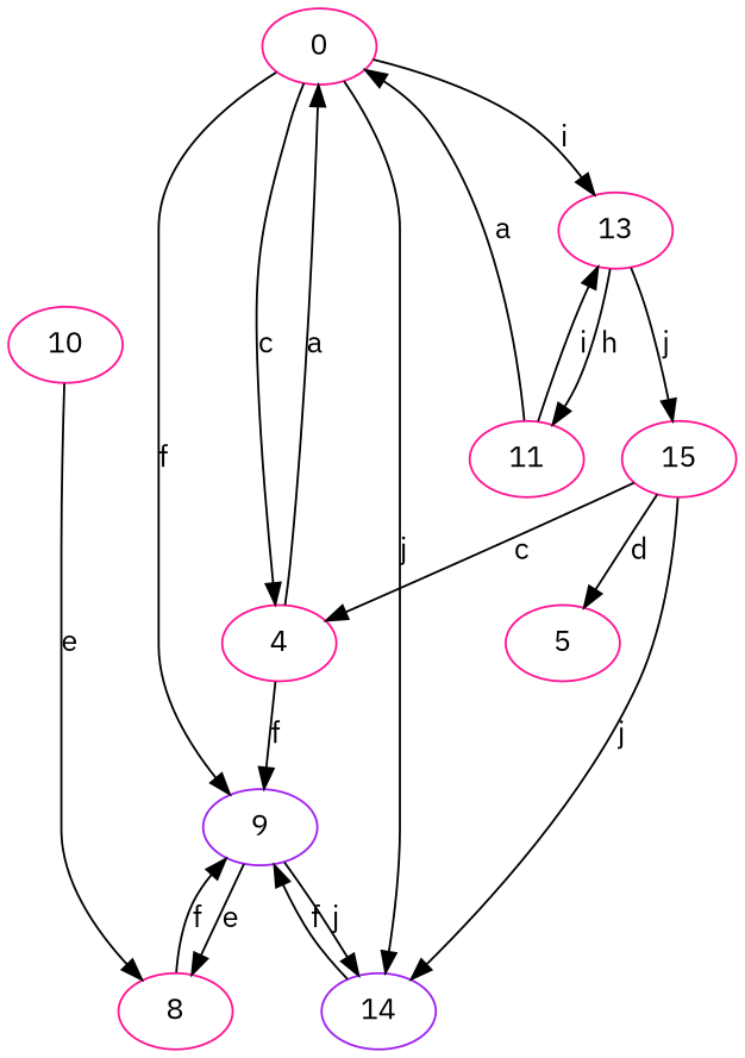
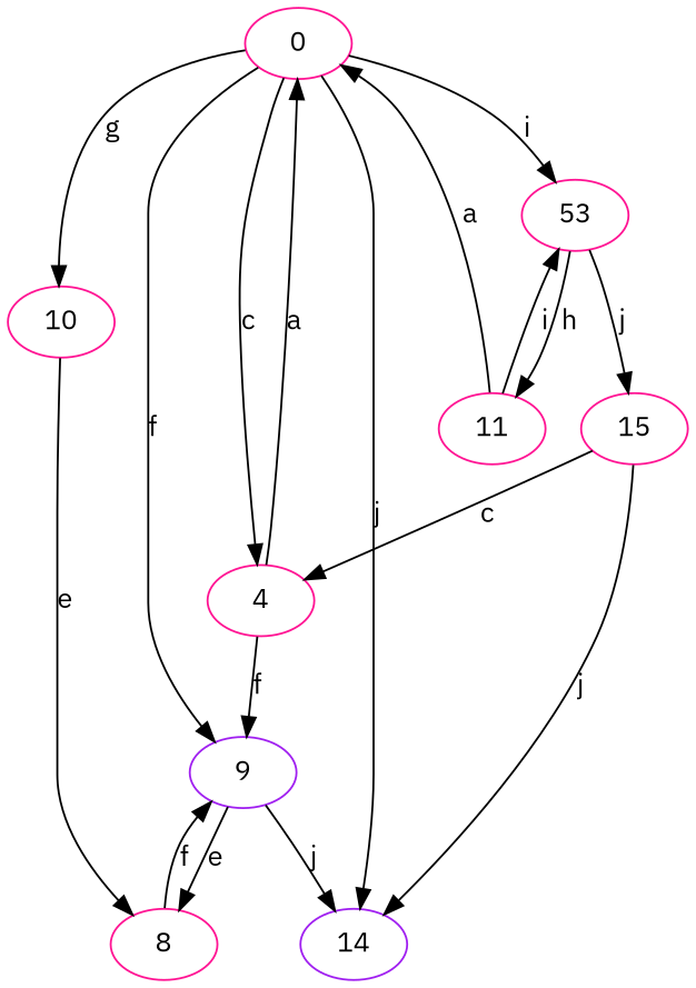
  strict digraph {
    fontname="IBM Plex Sans"
    node [color=deeppink fontname="IBM Plex Sans"]
    edge [fontname="IBM Plex Sans"]
    0
    4
    9 [color=purple]
    10
-   13
+   13 [label=53]
    14 [color=purple]
    8
    11
    15
-   5
    0 -> 4 [label=c]
    0 -> 9 [label=f]
+   0 -> 10 [label=g]
    0 -> 13 [label=i]
    0 -> 14 [label=j]
    4 -> 0 [label=a]
    4 -> 9 [label=f]
    9 -> 14 [label=j]
    9 -> 8 [label=e]
    10 -> 8 [label=e]
    13 -> 11 [label=h]
    13 -> 15 [label=j]
-   14 -> 9 [label=f]
    8 -> 9 [label=f]
    11 -> 0 [label=a]
    11 -> 13 [label=i]
    15 -> 4 [label=c]
    15 -> 14 [label=j]
-   15 -> 5 [label=d]
  }
